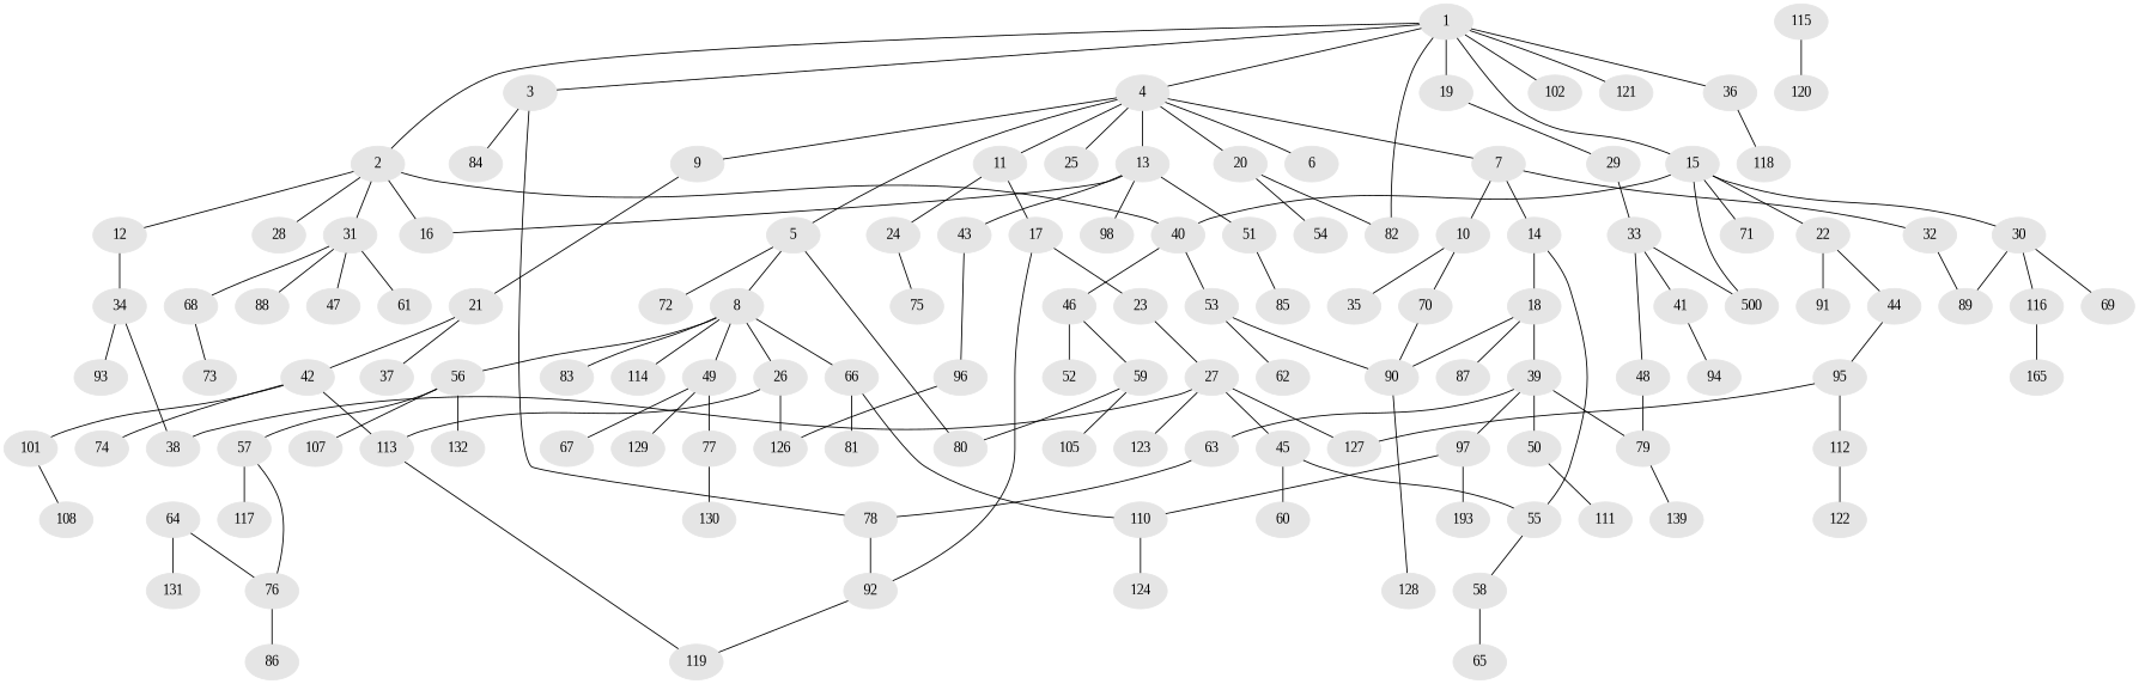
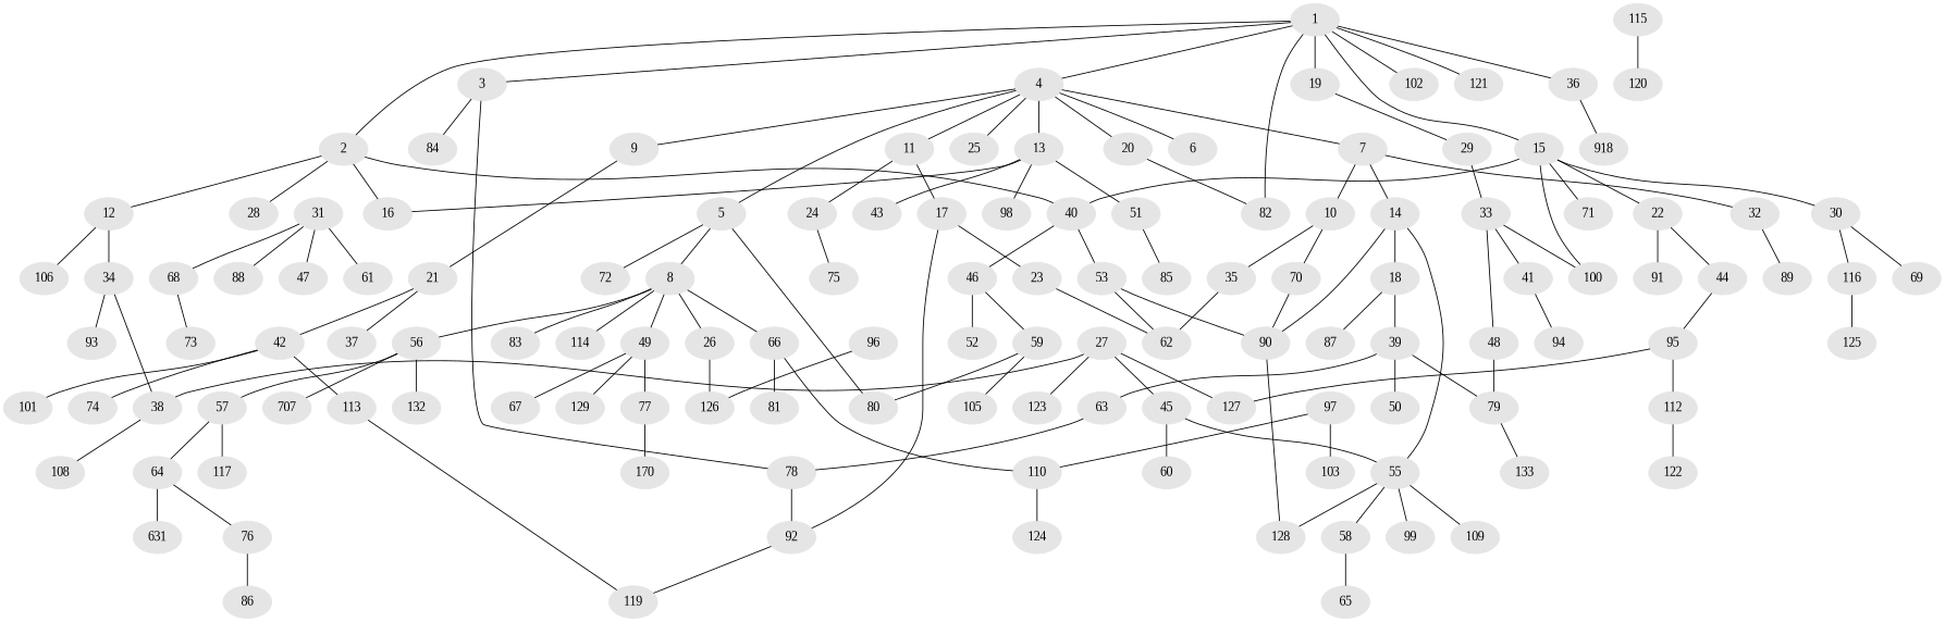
  graph {
    fontname="Liberation Serif"
    node [color=gray90 fontname="Liberation Serif" style=filled]
    edge [fontname="Liberation Serif"]
    1
    2
    3
    4
    15
    19
    82
    102
    121
    36
    12
    16
    28
    31
    40
    78
    84
    5
    6
    7
    9
    11
    13
    20
    25
    22
    30
    71
-   100 [label=500]
+   100
    29
    34
+   106
    47
    61
    68
    88
    46
    53
    92
    8
    72
    80
    10
    14
    32
    21
    17
    24
    43
    51
    98
-   54
    26
    49
    56
    66
    83
    114
    35
    70
    18
    55
    90
    89
    113
    126
    67
    77
    129
    57
-   107
+   107 [label=707]
    132
    81
    110
    37
    42
    62
    23
    75
    38
    93
    96
    85
    39
    87
    58
+   99
+   109
    128
    44
    91
    69
    116
    27
    119
    50
    63
    79
    97
    115
    120
    33
-   118
+   118 [label=918]
    74
    101
    95
    45
    123
    127
    108
    60
    41
    48
-   125 [label=165]
+   125
    73
    94
-   111
-   133 [label=139]
-   103 [label=193]
+   133
+   103
    52
    59
    112
    105
-   130
+   130 [label=170]
    65
    64
    117
    76
-   131
+   131 [label=631]
    86
    124
    122
    1 -- 2
    1 -- 3
    1 -- 4
    1 -- 15
    1 -- 19
    1 -- 82
    1 -- 102
    1 -- 121
    1 -- 36
    2 -- 12
    2 -- 16
    2 -- 28
-   2 -- 31
    2 -- 40
    3 -- 78
    3 -- 84
    4 -- 5
    4 -- 6
    4 -- 7
    4 -- 9
    4 -- 11
    4 -- 13
    4 -- 20
    4 -- 25
    15 -- 40
    15 -- 22
    15 -- 30
    15 -- 71
    15 -- 100
    19 -- 29
    36 -- 118
    12 -- 34
+   12 -- 106
    31 -- 47
    31 -- 61
    31 -- 68
    31 -- 88
    40 -- 46
    40 -- 53
    78 -- 92
    5 -- 8
    5 -- 72
    5 -- 80
    7 -- 10
    7 -- 14
    7 -- 32
    9 -- 21
    11 -- 17
    11 -- 24
    13 -- 16
    13 -- 43
    13 -- 51
    13 -- 98
    20 -- 82
-   20 -- 54
    22 -- 44
    22 -- 91
-   30 -- 89
    30 -- 69
    30 -- 116
    29 -- 33
    34 -- 38
    34 -- 93
    68 -- 73
    46 -- 52
    46 -- 59
    53 -- 90
    53 -- 62
    92 -- 119
    8 -- 26
    8 -- 49
    8 -- 56
    8 -- 66
    8 -- 83
    8 -- 114
    10 -- 35
    10 -- 70
    14 -- 18
    14 -- 55
-   18 -- 90
+   14 -- 90
    32 -- 89
    21 -- 37
    21 -- 42
    17 -- 92
    17 -- 23
    24 -- 75
-   43 -- 96
    51 -- 85
-   26 -- 113
    26 -- 126
    49 -- 67
    49 -- 77
    49 -- 129
    56 -- 57
    56 -- 107
    56 -- 132
    66 -- 81
    66 -- 110
+   35 -- 62
    70 -- 90
    18 -- 39
    18 -- 87
    55 -- 58
+   55 -- 99
+   55 -- 109
+   55 -- 128
    90 -- 128
    113 -- 119
    77 -- 130
-   57 -- 76
+   57 -- 64
    57 -- 117
    110 -- 124
    42 -- 113
    42 -- 74
    42 -- 101
-   23 -- 27
-   101 -- 108
+   23 -- 62
+   38 -- 108
    96 -- 126
    39 -- 50
    39 -- 63
    39 -- 79
-   39 -- 97
    58 -- 65
    44 -- 95
    116 -- 125
    27 -- 38
    27 -- 45
    27 -- 123
    27 -- 127
-   50 -- 111
    63 -- 78
    79 -- 133
    97 -- 110
    97 -- 103
    115 -- 120
    33 -- 100
    33 -- 41
    33 -- 48
    95 -- 127
    95 -- 112
    45 -- 55
    45 -- 60
    41 -- 94
    48 -- 79
    59 -- 80
    59 -- 105
    112 -- 122
    64 -- 76
    64 -- 131
    76 -- 86
  }
